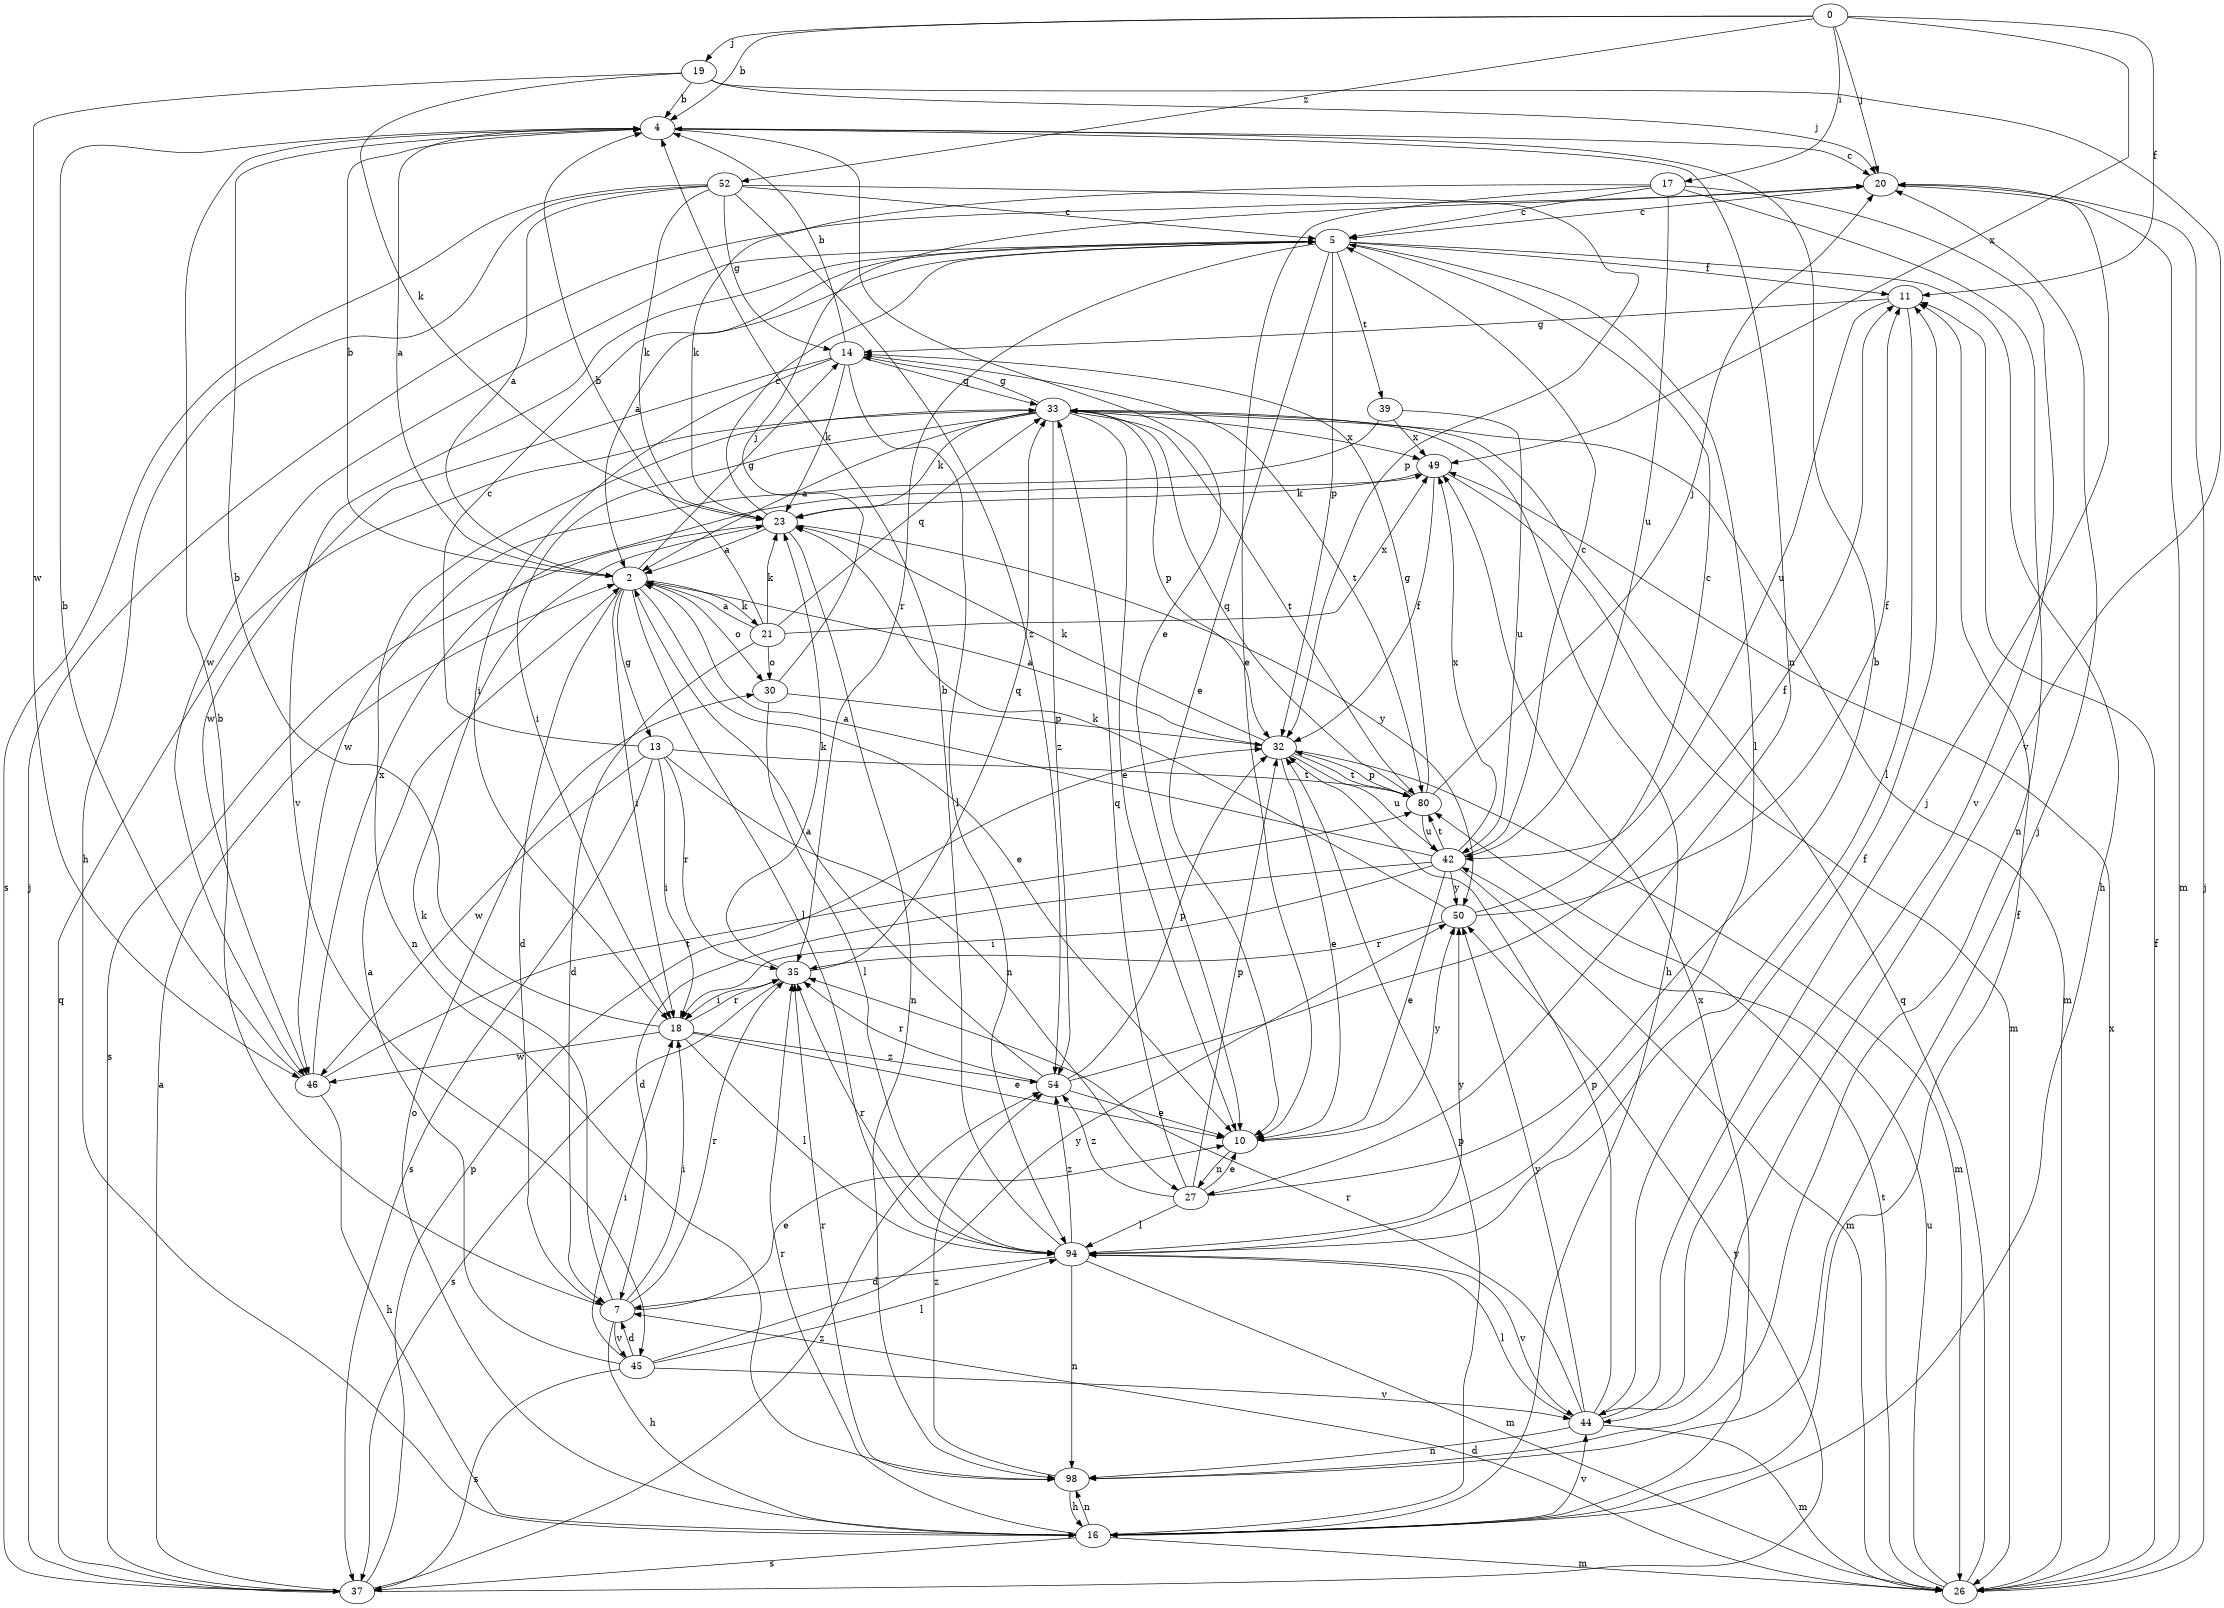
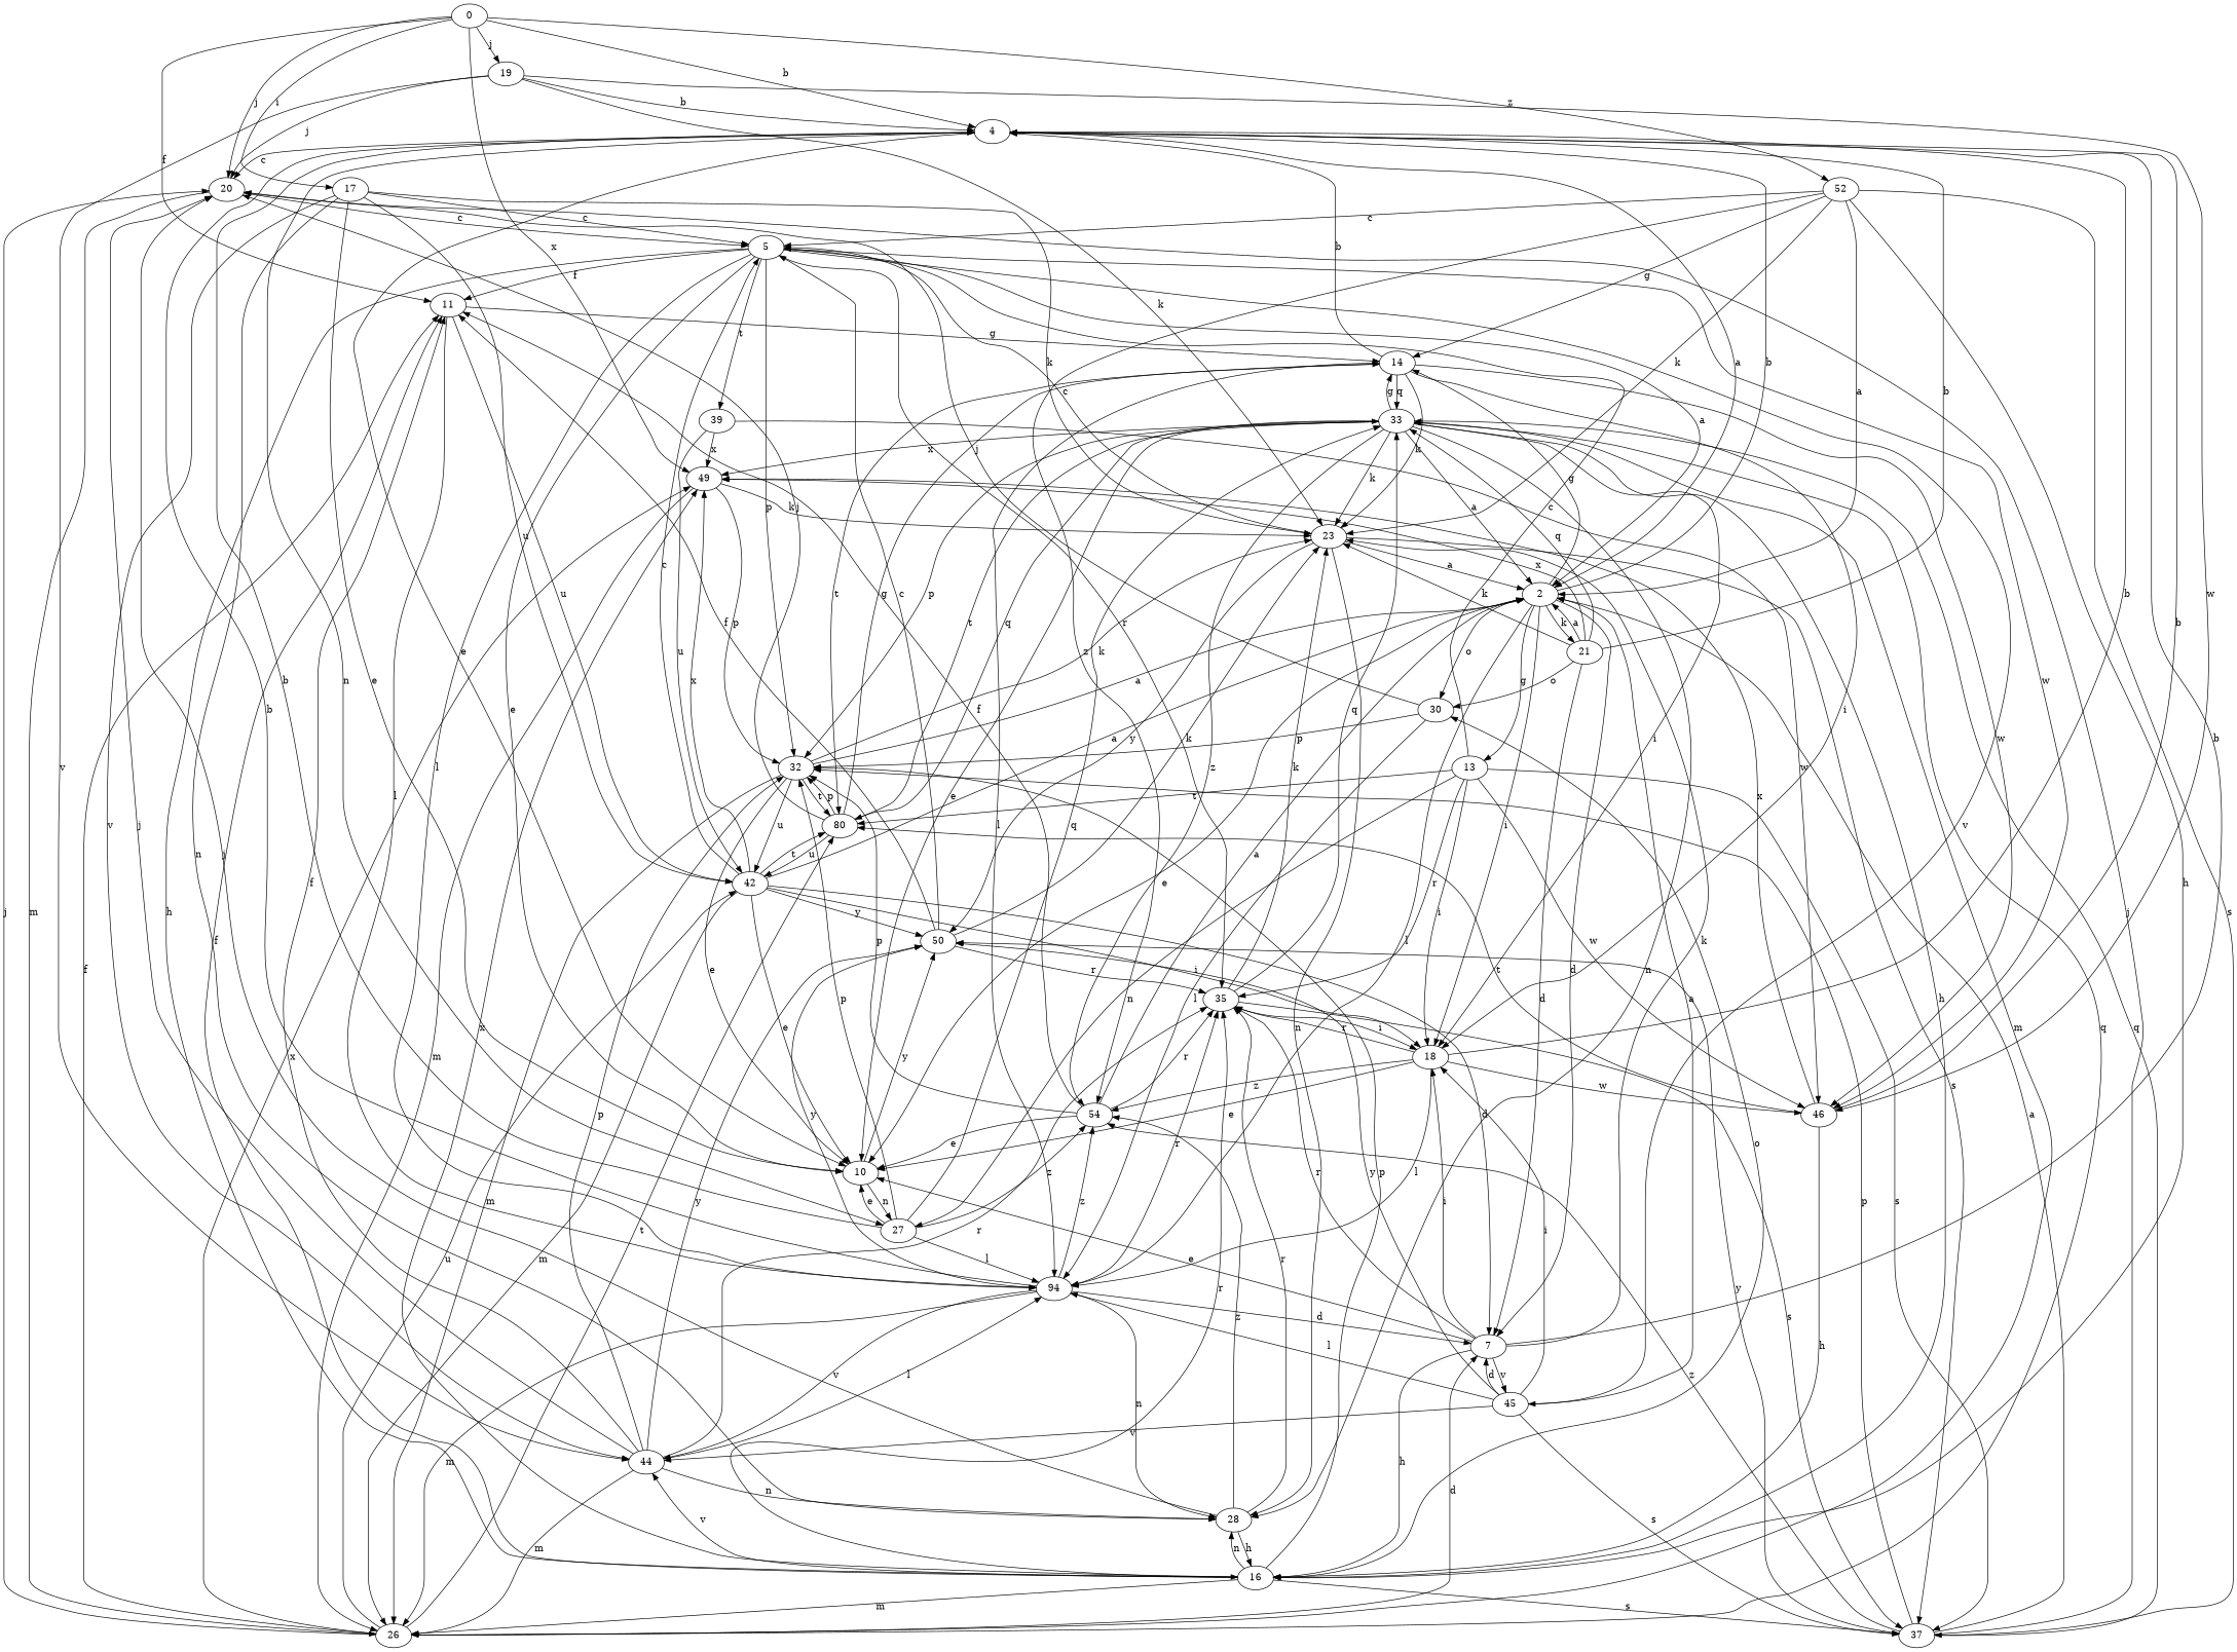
  strict digraph {
    0
    4
    11
    17
    19
    20
    49
    52
    2
    10
    27
    14
    n13 [label=94]
    42
    5
    23
-   28 [label=98]
+   28
    44
    46
    26
    32
    16
    37
    54
    7
    13
    18
    21
    30
    35
    n31 [label=45]
    50
    n33 [label=80]
    33
    39
    0 -> 4 [label=b]
    0 -> 11 [label=f]
    0 -> 17 [label=i]
    0 -> 19 [label=j]
    0 -> 20 [label=j]
    0 -> 49 [label=x]
    0 -> 52 [label=z]
    4 -> 20 [label=c]
    4 -> 2 [label=a]
    4 -> 10 [label=e]
    4 -> 27 [label=n]
    11 -> 14 [label=g]
    11 -> n13 [label=l]
    11 -> 42 [label=u]
    17 -> 10 [label=e]
    17 -> 42 [label=u]
    17 -> 5 [label=c]
    17 -> 23 [label=k]
    17 -> 28 [label=n]
    17 -> 44 [label=v]
    19 -> 4 [label=b]
    19 -> 20 [label=j]
    19 -> 23 [label=k]
    19 -> 44 [label=v]
    19 -> 46 [label=w]
    20 -> 5 [label=c]
    20 -> 26 [label=m]
    49 -> 23 [label=k]
    49 -> 26 [label=m]
-   49 -> 32 [label=f]
+   49 -> 32 [label=p]
    52 -> 2 [label=a]
    52 -> 14 [label=g]
    52 -> 5 [label=c]
    52 -> 23 [label=k]
-   52 -> 32 [label=p]
    52 -> 16 [label=h]
    52 -> 37 [label=s]
    52 -> 54 [label=z]
    2 -> 4 [label=b]
    2 -> 10 [label=e]
    2 -> 14 [label=g]
    2 -> n13 [label=l]
    2 -> 7 [label=d]
    2 -> 13 [label=g]
    2 -> 18 [label=i]
    2 -> 21 [label=k]
    2 -> 30 [label=o]
    10 -> 27 [label=n]
    10 -> 50 [label=y]
    27 -> 4 [label=b]
    27 -> 10 [label=e]
    27 -> n13 [label=l]
    27 -> 32 [label=p]
    27 -> 54 [label=z]
    27 -> 33 [label=q]
    14 -> 4 [label=b]
    14 -> n13 [label=l]
    14 -> 23 [label=k]
    14 -> 46 [label=w]
    14 -> 18 [label=i]
    14 -> n33 [label=t]
    14 -> 33 [label=q]
    n13 -> 4 [label=b]
    n13 -> 28 [label=n]
    n13 -> 44 [label=v]
    n13 -> 26 [label=m]
    n13 -> 54 [label=z]
    n13 -> 7 [label=d]
    n13 -> 35 [label=r]
    n13 -> 50 [label=y]
    42 -> 49 [label=x]
    42 -> 2 [label=a]
    42 -> 10 [label=e]
    42 -> 5 [label=c]
    42 -> 26 [label=m]
    42 -> 7 [label=d]
    42 -> 18 [label=i]
    42 -> 50 [label=y]
    42 -> n33 [label=t]
    5 -> 11 [label=f]
    5 -> 2 [label=a]
    5 -> 10 [label=e]
    5 -> n13 [label=l]
    5 -> 46 [label=w]
    5 -> 32 [label=p]
    5 -> 16 [label=h]
    5 -> 35 [label=r]
    5 -> n31 [label=v]
    5 -> 39 [label=t]
    23 -> 2 [label=a]
    23 -> 5 [label=c]
    23 -> 28 [label=n]
    23 -> 37 [label=s]
    23 -> 50 [label=y]
    28 -> 20 [label=j]
    28 -> 16 [label=h]
    28 -> 54 [label=z]
    28 -> 35 [label=r]
    44 -> 11 [label=f]
    44 -> 20 [label=j]
    44 -> n13 [label=l]
    44 -> 28 [label=n]
    44 -> 26 [label=m]
    44 -> 32 [label=p]
    44 -> 35 [label=r]
    44 -> 50 [label=y]
    46 -> 4 [label=b]
    46 -> 49 [label=x]
    46 -> 16 [label=h]
    46 -> n33 [label=t]
    26 -> 11 [label=f]
    26 -> 20 [label=j]
    26 -> 49 [label=x]
    26 -> 42 [label=u]
    26 -> 7 [label=d]
    26 -> n33 [label=t]
    26 -> 33 [label=q]
    32 -> 2 [label=a]
    32 -> 10 [label=e]
    32 -> 42 [label=u]
    32 -> 23 [label=k]
    32 -> 26 [label=m]
    32 -> n33 [label=t]
    16 -> 11 [label=f]
    16 -> 49 [label=x]
    16 -> 28 [label=n]
    16 -> 44 [label=v]
    16 -> 26 [label=m]
    16 -> 32 [label=p]
    16 -> 37 [label=s]
    16 -> 30 [label=o]
    16 -> 35 [label=r]
    37 -> 20 [label=j]
    37 -> 2 [label=a]
    37 -> 32 [label=p]
    37 -> 54 [label=z]
    37 -> 50 [label=y]
    37 -> 33 [label=q]
    54 -> 11 [label=f]
    54 -> 2 [label=a]
    54 -> 10 [label=e]
    54 -> 32 [label=p]
    54 -> 35 [label=r]
    7 -> 4 [label=b]
    7 -> 10 [label=e]
    7 -> 23 [label=k]
    7 -> 16 [label=h]
    7 -> 18 [label=i]
    7 -> 35 [label=r]
    7 -> n31 [label=v]
    13 -> 27 [label=n]
    13 -> 5 [label=c]
    13 -> 46 [label=w]
    13 -> 37 [label=s]
    13 -> 18 [label=i]
    13 -> 35 [label=r]
    13 -> n33 [label=t]
    18 -> 4 [label=b]
    18 -> 10 [label=e]
    18 -> n13 [label=l]
    18 -> 46 [label=w]
    18 -> 54 [label=z]
    18 -> 35 [label=r]
    21 -> 4 [label=b]
    21 -> 49 [label=x]
    21 -> 2 [label=a]
    21 -> 23 [label=k]
    21 -> 7 [label=d]
    21 -> 30 [label=o]
    21 -> 33 [label=q]
    30 -> 20 [label=j]
    30 -> n13 [label=l]
    30 -> 32 [label=p]
    35 -> 23 [label=k]
    35 -> 37 [label=s]
    35 -> 18 [label=i]
    35 -> 33 [label=q]
    n31 -> 2 [label=a]
    n31 -> n13 [label=l]
    n31 -> 44 [label=v]
    n31 -> 37 [label=s]
    n31 -> 7 [label=d]
    n31 -> 18 [label=i]
    n31 -> 50 [label=y]
    50 -> 11 [label=f]
    50 -> 5 [label=c]
    50 -> 23 [label=k]
    50 -> 35 [label=r]
    n33 -> 20 [label=j]
    n33 -> 14 [label=g]
    n33 -> 42 [label=u]
    n33 -> 32 [label=p]
    n33 -> 33 [label=q]
    33 -> 49 [label=x]
    33 -> 2 [label=a]
    33 -> 10 [label=e]
    33 -> 14 [label=g]
    33 -> 23 [label=k]
    33 -> 28 [label=n]
    33 -> 26 [label=m]
    33 -> 32 [label=p]
    33 -> 16 [label=h]
    33 -> 54 [label=z]
    33 -> 18 [label=i]
    33 -> n33 [label=t]
    39 -> 49 [label=x]
    39 -> 42 [label=u]
    39 -> 46 [label=w]
  }
